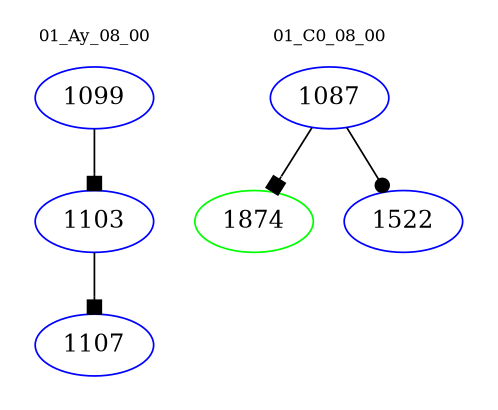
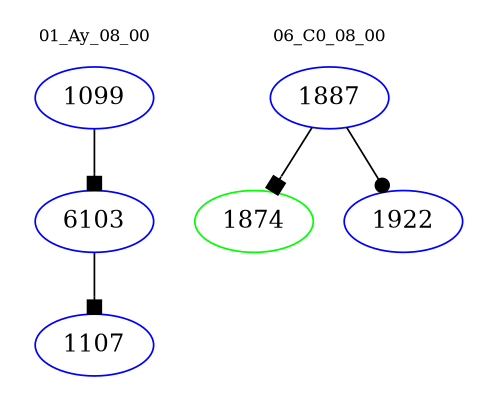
  digraph {
    node [color=blue]
    edge [arrowhead=box color=black]
-   n1 [label=1103]
+   n1 [label=6103]
    n2 [label=1099]
    n3 [label=1107]
-   n4 [label=1087]
+   n4 [label=1887]
    n5 [color=green label=1874]
-   n6 [label=1522]
+   n6 [label=1922]
    subgraph cluster_1 {
      color=white
      fontsize=10
      label="01_Ay_08_00"
      n1
      n2
      n3
    }
    subgraph cluster_2 {
      color=white
      fontsize=10
-     label="01_C0_08_00"
+     label="06_C0_08_00"
      n4
      n5
      n6
    }
    n1 -> n3
    n2 -> n1
    n4 -> n5
    n4 -> n6 [arrowhead=dot]
  }
